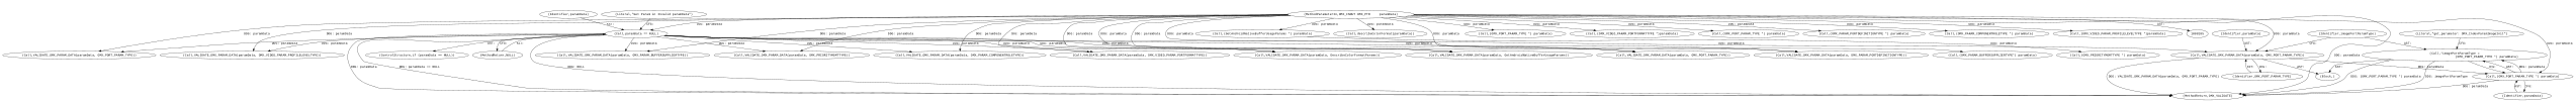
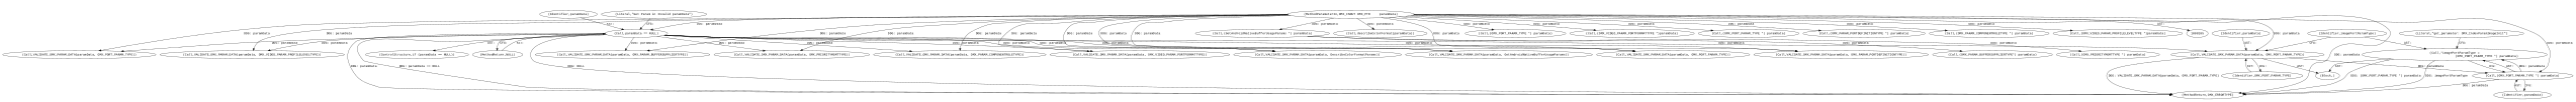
  digraph {
    fontname="Liberation Mono"
    node [fontname="Liberation Mono"]
    edge [fontname="Liberation Mono"]
    n1 [label="(Call,*imagePortParamType =\n                                   (OMX_PORT_PARAM_TYPE *) paramData)"]
    n2 [label="(Call,(OMX_PORT_PARAM_TYPE *) paramData)"]
    n3 [label="(Block,)"]
-   n4 [label="(MethodReturn,OMX_VALIDATE)"]
+   n4 [label="(MethodReturn,OMX_ERRORTYPE)"]
    n5 [label="(Identifier,paramData)"]
    n6 [label="(Call,VALIDATE_OMX_PARAM_DATA(paramData, OMX_PORT_PARAM_TYPE))"]
    n7 [label="(Identifier,OMX_PORT_PARAM_TYPE)"]
    n8 [label="(Call,paramData == NULL)"]
    n9 [label="(Call,VALIDATE_OMX_PARAM_DATA(paramData, OMX_PORT_PARAM_TYPE))"]
    n10 [label="(Call,VALIDATE_OMX_PARAM_DATA(paramData, OMX_VIDEO_PARAM_PROFILELEVELTYPE))"]
    n11 [label="(ControlStructure,if (paramData == NULL))"]
    n12 [label="(Call,VALIDATE_OMX_PARAM_DATA(paramData, OMX_PARAM_BUFFERSUPPLIERTYPE))"]
    n13 [label="(Call,VALIDATE_OMX_PARAM_DATA(paramData, OMX_PRIORITYMGMTTYPE))"]
    n14 [label="(Call,VALIDATE_OMX_PARAM_DATA(paramData, OMX_PARAM_COMPONENTROLETYPE))"]
    n15 [label="(MethodReturn,NULL)"]
    n16 [label="(Call,VALIDATE_OMX_PARAM_DATA(paramData, OMX_VIDEO_PARAM_PORTFORMATTYPE))"]
    n17 [label="(Call,VALIDATE_OMX_PARAM_DATA(paramData, DescribeColorFormatParams))"]
    n18 [label="(Call,VALIDATE_OMX_PARAM_DATA(paramData, GetAndroidNativeBufferUsageParams))"]
    n19 [label="(Call,VALIDATE_OMX_PARAM_DATA(paramData, OMX_PORT_PARAM_TYPE))"]
    n20 [label="(Call,VALIDATE_OMX_PARAM_DATA(paramData, OMX_PARAM_PORTDEFINITIONTYPE))"]
    n21 [label="(MethodParameterIn,OMX_INOUT OMX_PTR     paramData)"]
    n22 [label="(Call,(OMX_PARAM_BUFFERSUPPLIERTYPE*) paramData)"]
    n23 [label="(Call,describeColorFormat(paramData))"]
    n24 [label="(Call,(GetAndroidNativeBufferUsageParams *) paramData)"]
    n25 [label="(Call,(OMX_PORT_PARAM_TYPE *) paramData)"]
    n26 [label="(Call,(OMX_VIDEO_PARAM_PORTFORMATTYPE *)paramData)"]
    n27 [label="(Call,(OMX_PORT_PARAM_TYPE *) paramData)"]
    n28 [label="(Call,(OMX_PARAM_PORTDEFINITIONTYPE *) paramData)"]
    n29 [label="(Call,(OMX_PARAM_COMPONENTROLETYPE *) paramData)"]
    n30 [label="(Call,(OMX_VIDEO_PARAM_PROFILELEVELTYPE *)paramData)"]
    1000105
    n32 [label="(Call,(OMX_PRIORITYMGMTTYPE *) paramData)"]
    n33 [label="(Identifier,paramData)"]
    n34 [label="(Literal,\"get_parameter: OMX_IndexParamImageInit\")"]
    n35 [label="(Identifier,imagePortParamType)"]
    n36 [label="(Literal,\"Get Param in Invalid paramData\")"]
    n37 [label="(Identifier,paramData)"]
    n1 -> n2 [label="CFG: "]
    n1 -> n3 [label="AST: "]
    n1 -> n4 [label="DDG: (OMX_PORT_PARAM_TYPE *) paramData"]
    n1 -> n4 [label="DDG: imagePortParamType"]
    n2 -> n1 [label="AST: "]
    n2 -> n1 [label="DDG: paramData"]
    n2 -> n4 [label="DDG: paramData"]
    n2 -> n5 [label="CFG: "]
    n5 -> n2 [label="AST: "]
    n6 -> n2 [label="DDG: paramData"]
    n6 -> n3 [label="AST: "]
    n6 -> n4 [label="DDG: VALIDATE_OMX_PARAM_DATA(paramData, OMX_PORT_PARAM_TYPE)"]
    n6 -> n7 [label="CFG: "]
    n7 -> n6 [label="AST: "]
    n8 -> n4 [label="DDG: paramData"]
    n8 -> n4 [label="DDG: paramData == NULL"]
    n8 -> n4 [label="DDG: NULL"]
    n8 -> n6 [label="DDG: paramData"]
    n8 -> n9 [label="DDG: paramData"]
    n8 -> n10 [label="DDG: paramData"]
    n8 -> n11 [label="AST: "]
    n8 -> n12 [label="DDG: paramData"]
    n8 -> n13 [label="DDG: paramData"]
    n8 -> n14 [label="DDG: paramData"]
    n8 -> n15 [label="CFG: "]
    n8 -> n16 [label="DDG: paramData"]
    n8 -> n17 [label="DDG: paramData"]
    n8 -> n18 [label="DDG: paramData"]
    n8 -> n19 [label="DDG: paramData"]
    n8 -> n20 [label="DDG: paramData"]
    n15 -> n8 [label="AST: "]
    n21 -> n2 [label="DDG: paramData"]
    n21 -> n4 [label="DDG: paramData"]
    n21 -> n6 [label="DDG: paramData"]
    n21 -> n8 [label="DDG: paramData"]
    n21 -> n9 [label="DDG: paramData"]
    n21 -> n10 [label="DDG: paramData"]
    n21 -> n12 [label="DDG: paramData"]
    n21 -> n13 [label="DDG: paramData"]
    n21 -> n14 [label="DDG: paramData"]
    n21 -> n16 [label="DDG: paramData"]
    n21 -> n17 [label="DDG: paramData"]
    n21 -> n18 [label="DDG: paramData"]
    n21 -> n19 [label="DDG: paramData"]
    n21 -> n20 [label="DDG: paramData"]
-   n21 -> n22 [label="DDG: paramData"]
+   n24 -> n22 [label="DDG: paramData"]
    n21 -> n23 [label="DDG: paramData"]
    n21 -> n24 [label="DDG: paramData"]
    n21 -> n25 [label="DDG: paramData"]
    n21 -> n26 [label="DDG: paramData"]
    n21 -> n27 [label="DDG: paramData"]
    n21 -> n28 [label="DDG: paramData"]
    n21 -> n29 [label="DDG: paramData"]
    n21 -> n30 [label="DDG: paramData"]
    n21 -> 1000105 [label="AST: "]
    n24 -> n32 [label="DDG: paramData"]
    n33 -> n8 [label="AST: "]
    n34 -> n1 [label="CFG: "]
    n35 -> n1 [label="AST: "]
    n35 -> n6 [label="CFG: "]
    n36 -> n8 [label="CFG: "]
    n37 -> n6 [label="AST: "]
  }
